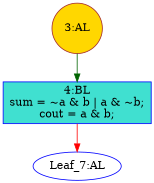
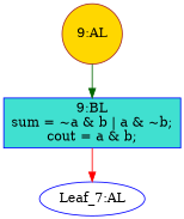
  strict digraph {
    node [color=blue style=filled]
    edge [cond="[]" lineno=None style=solid]
-   n1 [ast="<pyverilog.vparser.ast.Block object at 0x7fbf2b88a410>" fillcolor=turquoise label="4:BL\nsum = ~a & b | a & ~b;\ncout = a & b;" shape=box statements="[<pyverilog.vparser.ast.BlockingSubstitution object at 0x7fbf2b8b1dd0>, <pyverilog.vparser.ast.BlockingSubstitution object at 0x7fbf2b88a250>]" typ=Block]
+   n1 [ast="<pyverilog.vparser.ast.Block object at 0x7fbf2b88a410>" fillcolor=turquoise label="9:BL\nsum = ~a & b | a & ~b;\ncout = a & b;" shape=box statements="[<pyverilog.vparser.ast.BlockingSubstitution object at 0x7fbf2b8b1dd0>, <pyverilog.vparser.ast.BlockingSubstitution object at 0x7fbf2b88a250>]" typ=Block]
    n2 [def_var="['sum', 'cout']" label="Leaf_7:AL" shape=ellipse style=""]
-   n3 [ast="<pyverilog.vparser.ast.Always object at 0x7fbf2b88a450>" clk_sens=False color=brown fillcolor=gold label="3:AL" sens="['a', 'b']" shape=circle statements="[]" typ=Always use_var="['a', 'b']"]
+   n3 [ast="<pyverilog.vparser.ast.Always object at 0x7fbf2b88a450>" clk_sens=False color=brown fillcolor=gold label="9:AL" sens="['a', 'b']" shape=circle statements="[]" typ=Always use_var="['a', 'b']"]
    n1 -> n2 [color=red]
    n3 -> n1 [color=darkgreen]
  }
